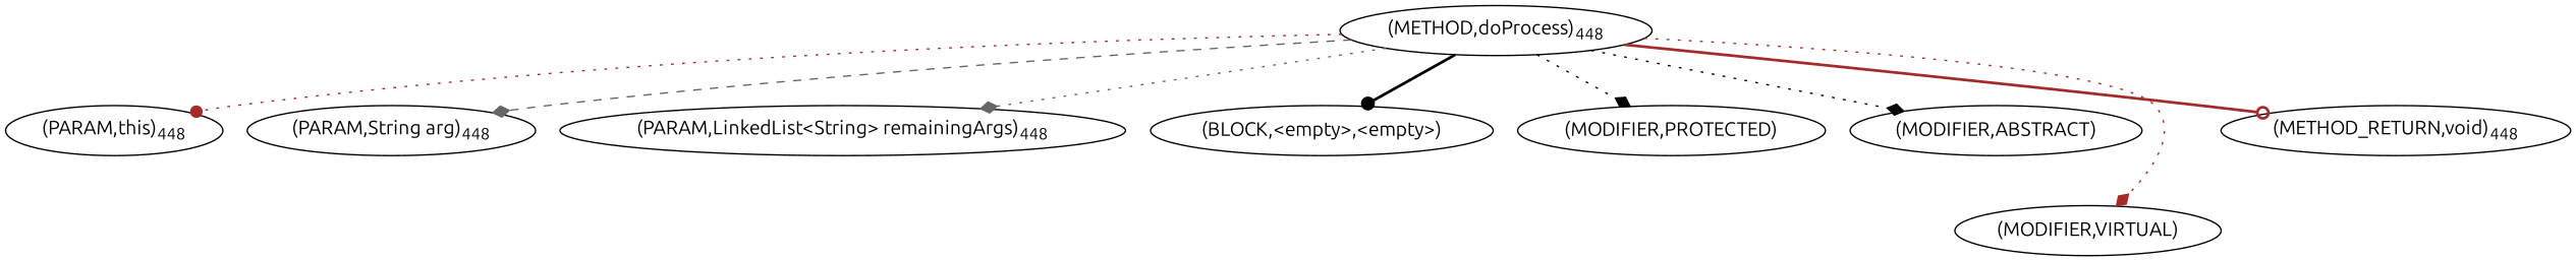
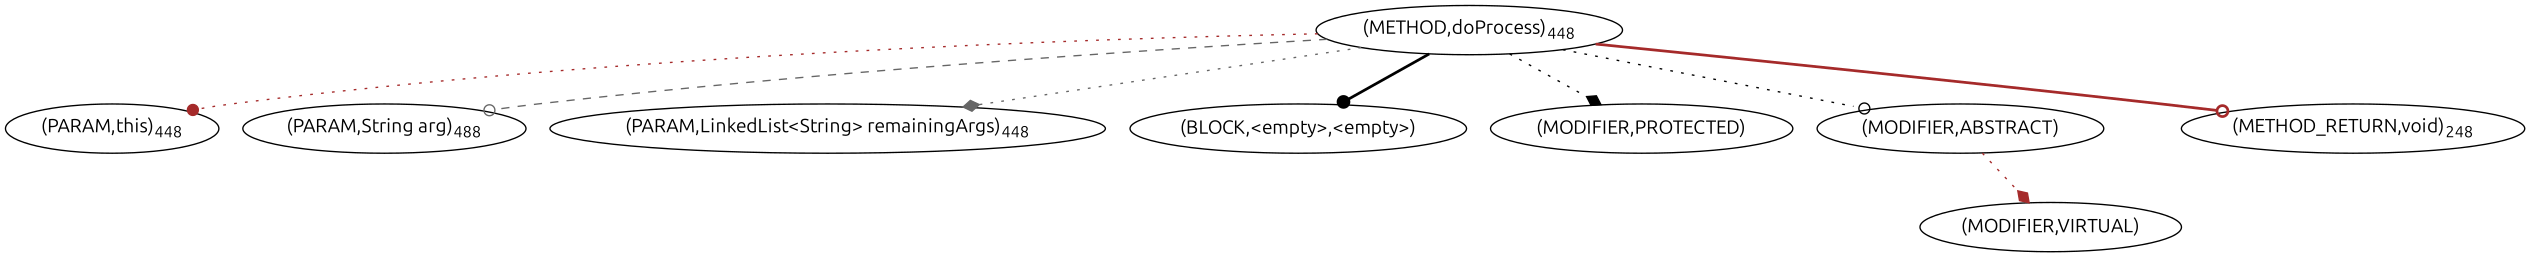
  digraph {
    fontname=Ubuntu
    node [fontname=Ubuntu]
    edge [arrowhead=diamond color=brown fontname=Ubuntu style=dotted]
    n1 [label=<(METHOD,doProcess)<SUB>448</SUB>>]
    n2 [label=<(PARAM,this)<SUB>448</SUB>>]
-   n3 [label=<(PARAM,String arg)<SUB>448</SUB>>]
+   n3 [label=<(PARAM,String arg)<SUB>488</SUB>>]
    n4 [label=<(PARAM,LinkedList&lt;String&gt; remainingArgs)<SUB>448</SUB>>]
    n5 [label=<(BLOCK,&lt;empty&gt;,&lt;empty&gt;)>]
    n6 [label=<(MODIFIER,PROTECTED)>]
    n7 [label=<(MODIFIER,ABSTRACT)>]
    n8 [label=<(MODIFIER,VIRTUAL)>]
-   n9 [label=<(METHOD_RETURN,void)<SUB>448</SUB>>]
+   n9 [label=<(METHOD_RETURN,void)<SUB>248</SUB>>]
    n1 -> n2 [arrowhead=dot]
-   n1 -> n3 [color=gray40 style=dashed]
+   n1 -> n3 [arrowhead=odot color=gray40 style=dashed]
    n1 -> n4 [color=gray40]
    n1 -> n5 [arrowhead=dot color=black style=bold]
    n1 -> n6 [color=black]
-   n1 -> n7 [color=black]
-   n1 -> n8
+   n1 -> n7 [arrowhead=odot color=black]
+   n7 -> n8
    n1 -> n9 [arrowhead=odot style=bold]
  }
